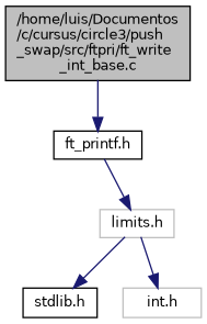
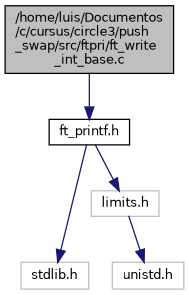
  digraph {
    node [color=grey75 fillcolor=white fontname=Helvetica fontsize=10 shape=record style=filled]
    edge [color=midnightblue fontname=Helvetica fontsize=10 labelfontname=Helvetica labelfontsize=10 style=solid]
    n1 [color=black fillcolor=grey75 fontcolor=black height=0.2 label="/home/luis/Documentos\l/c/cursus/circle3/push\l_swap/src/ftpri/ft_write\l_int_base.c" width=0.4]
    n2 [color=black height=0.2 label="ft_printf.h" width=0.4]
-   n3 [color=black height=0.2 label="stdlib.h" width=0.4]
+   n3 [height=0.2 label="stdlib.h" width=0.4]
    n4 [height=0.2 label="limits.h" width=0.4]
-   n5 [height=0.2 label="int.h" width=0.4]
+   n5 [height=0.2 label="unistd.h" width=0.4]
    n1 -> n2
-   n4 -> n3
+   n2 -> n3
    n2 -> n4
    n4 -> n5
  }
